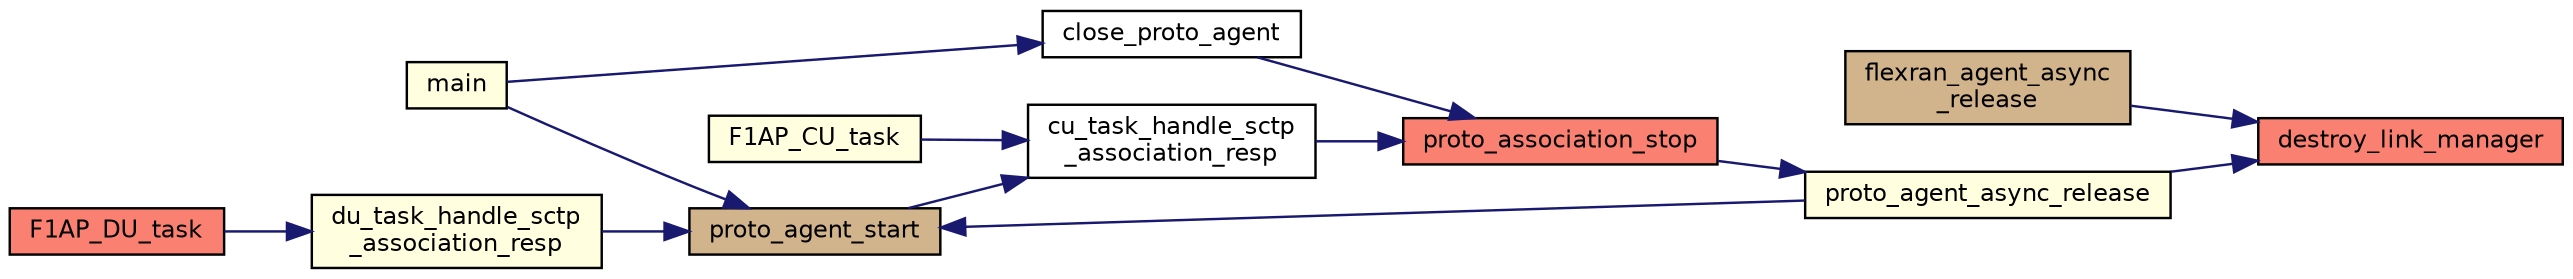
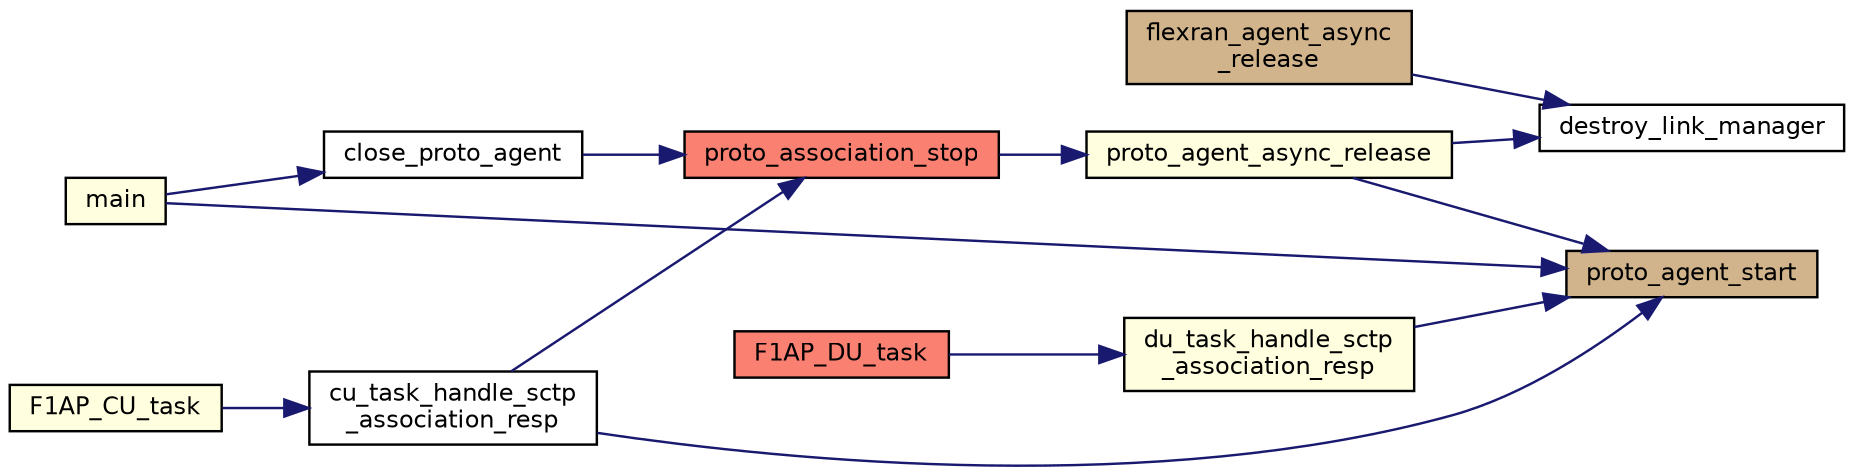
  digraph {
    rankdir=RL
    node [color=black fillcolor=lightyellow fontname=Helvetica fontsize=10 shape=record style=filled]
    edge [color=midnightblue dir=back fontname=Helvetica fontsize=10 labelfontname=Helvetica labelfontsize=10 style=solid]
-   n1 [fillcolor=salmon fontcolor=black height=0.2 label=destroy_link_manager width=0.4]
+   n1 [fillcolor=white fontcolor=black height=0.2 label=destroy_link_manager width=0.4]
    n2 [fillcolor=tan height=0.2 label="flexran_agent_async\l_release" width=0.4]
    n3 [height=0.2 label=proto_agent_async_release width=0.4]
    n4 [fillcolor=salmon height=0.2 label=proto_association_stop width=0.4]
    n5 [fillcolor=tan height=0.2 label=proto_agent_start width=0.4]
    n6 [fillcolor=white height=0.2 label="cu_task_handle_sctp\l_association_resp" width=0.4]
    n7 [height=0.2 label="du_task_handle_sctp\l_association_resp" width=0.4]
    n8 [height=0.2 label=main width=0.4]
    n9 [fillcolor=white height=0.2 label=close_proto_agent width=0.4]
    n10 [height=0.2 label=F1AP_CU_task width=0.4]
    n11 [fillcolor=salmon height=0.2 label=F1AP_DU_task width=0.4]
    n1 -> n2
    n1 -> n3
    n3 -> n4
    n4 -> n6
    n4 -> n9
    n5 -> n3
-   n6 -> n5
+   n5 -> n6
    n5 -> n7
    n5 -> n8
    n6 -> n10
    n7 -> n11
    n9 -> n8
  }
